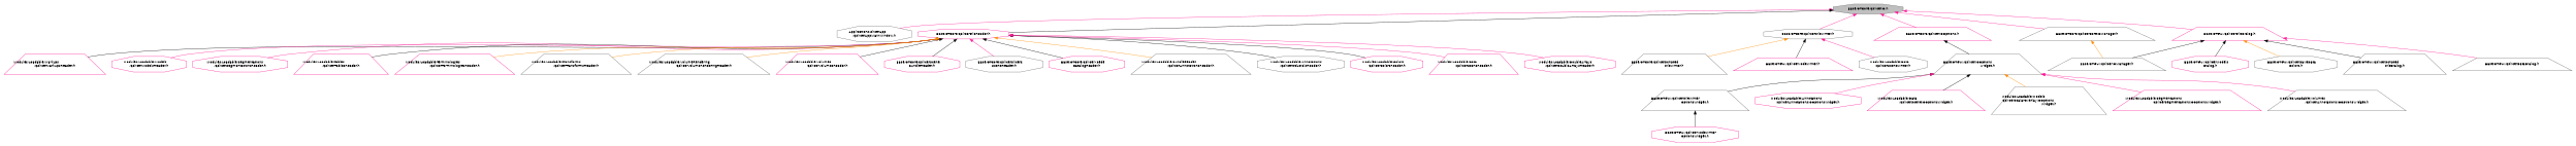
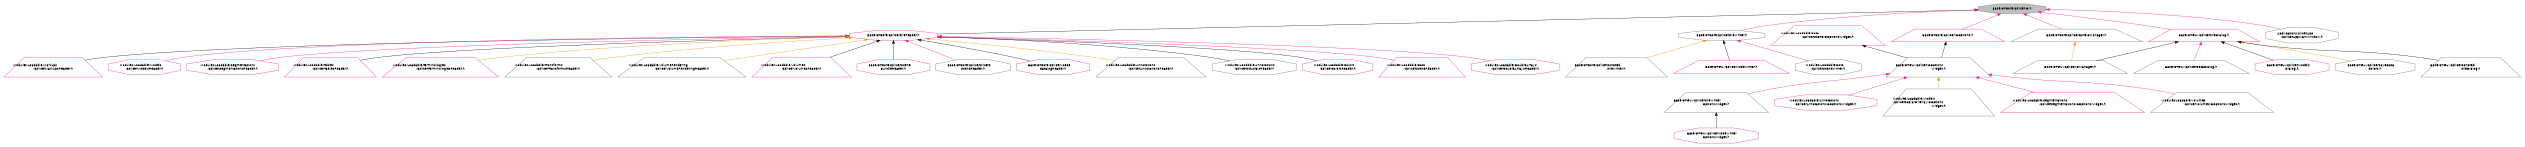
  digraph {
    node [color=deeppink fontname=Helvetica fontsize=10 shape=trapezium]
    edge [color=deeppink dir=back fontname=Helvetica fontsize=10 labelfontname=Helvetica labelfontsize=10 style=solid]
    n1 [color=gray40 fillcolor=grey75 fontcolor=black height=0.2 label="Base/QTCore/qSlicerIO.h" shape=octagon style=filled width=0.4]
    n2 [color=gray40 height=0.2 label="Applications/SlicerApp\l/qSlicerAppMainWindow.h" shape=octagon width=0.4]
    n3 [color=gray40 height=0.2 label="Base/QTCore/qSlicerCoreIOManager.h" width=0.4]
    n4 [height=0.2 label="Base/QTCore/qSlicerFileReader.h" shape=octagon width=0.4]
    n5 [color=gray40 height=0.2 label="Base/QTCore/qSlicerFileWriter.h" shape=octagon width=0.4]
    n6 [height=0.2 label="Base/QTCore/qSlicerIOOptions.h" width=0.4]
    n7 [height=0.2 label="Base/QTGUI/qSlicerFileDialog.h" width=0.4]
    n8 [color=gray40 height=0.2 label="Base/QTGUI/qSlicerIOManager.h" width=0.4]
    n9 [height=0.2 label="Base/QTCore/qSlicerScene\lBundleReader.h" shape=octagon width=0.4]
    n10 [color=gray40 height=0.2 label="Base/QTCore/qSlicerSlicer2\lSceneReader.h" shape=octagon width=0.4]
    n11 [height=0.2 label="Base/QTCore/qSlicerXcede\lCatalogReader.h" shape=octagon width=0.4]
-   n12 [color=gray40 height=0.2 label="Modules/Loadable/BundleReader\l/qSlicerAnnotationsReader.h" width=0.4]
+   n12 [color=gray40 height=0.2 label="Modules/Loadable/Annotations\l/qSlicerAnnotationsReader.h" width=0.4]
    n13 [color=gray40 height=0.2 label="Modules/Loadable/Annotations\l/qSlicerFiducialsReader.h" shape=octagon width=0.4]
    n14 [height=0.2 label="Modules/Loadable/Colors\l/qSlicerColorsReader.h" shape=octagon width=0.4]
    n15 [height=0.2 label="Modules/Loadable/Data\l/qSlicerSceneReader.h" width=0.4]
    n16 [height=0.2 label="Modules/Loadable/DoubleArrays\l/qSlicerDoubleArraysReader.h" shape=octagon width=0.4]
    n17 [height=0.2 label="Modules/Loadable/Markups\l/qSlicerMarkupsReader.h" width=0.4]
    n18 [height=0.2 label="Modules/Loadable/Models\l/qSlicerModelsReader.h" shape=octagon width=0.4]
    n19 [height=0.2 label="Modules/Loadable/Segmentations\l/qSlicerSegmentationsReader.h" shape=octagon width=0.4]
    n20 [height=0.2 label="Modules/Loadable/Tables\l/qSlicerTablesReader.h" width=0.4]
    n21 [height=0.2 label="Modules/Loadable/Terminologies\l/qSlicerTerminologiesReader.h" width=0.4]
    n22 [color=gray40 height=0.2 label="Modules/Loadable/Transforms\l/qSlicerTransformsReader.h" width=0.4]
    n23 [color=gray40 height=0.2 label="Modules/Loadable/VolumeRendering\l/qSlicerVolumeRenderingReader.h" width=0.4]
    n24 [height=0.2 label="Modules/Loadable/Volumes\l/qSlicerVolumesReader.h" width=0.4]
    n25 [color=gray40 height=0.2 label="Base/QTCore/qSlicerScripted\lFileWriter.h" width=0.4]
    n26 [height=0.2 label="Base/QTGUI/qSlicerNodeWriter.h" width=0.4]
    n27 [color=gray40 height=0.2 label="Modules/Loadable/Data\l/qSlicerSceneWriter.h" shape=octagon width=0.4]
    n28 [color=gray40 height=0.2 label="Base/QTGUI/qSlicerIOOptions\lWidget.h" width=0.4]
    n29 [color=gray40 height=0.2 label="Base/QTGUI/qSlicerDataDialog.h" width=0.4]
    n30 [height=0.2 label="Base/QTGUI/qSlicerModels\lDialog.h" shape=octagon width=0.4]
    n31 [color=gray40 height=0.2 label="Base/QTGUI/qSlicerSaveData\lColors.h" shape=octagon width=0.4]
    n32 [color=gray40 height=0.2 label="Base/QTGUI/qSlicerScripted\lFileDialog.h" width=0.4]
    n33 [color=gray40 height=0.2 label="Base/QTGUI/qSlicerFileWriter\lOptionsWidget.h" width=0.4]
    n34 [height=0.2 label="Modules/Loadable/Annotations\l/qSlicerAnnotationsIOOptionsWidget.h" shape=octagon width=0.4]
    n35 [height=0.2 label="Modules/Loadable/Data\l/qSlicerSceneIOOptionsWidget.h" width=0.4]
    n36 [color=gray40 height=0.2 label="Modules/Loadable/Models\l/qSlicerScalarOverlayIOOptions\lWidget.h" width=0.4]
    n37 [height=0.2 label="Modules/Loadable/Segmentations\l/qSlicerSegmentationsIOOptionsWidget.h" width=0.4]
-   n38 [color=gray40 height=0.2 label="Modules/Loadable/Volumes\l/qSlicerAnnotationsIOOptionsWidget.h" width=0.4]
+   n38 [color=gray40 height=0.2 label="Modules/Loadable/Volumes\l/qSlicerVolumesIOOptionsWidget.h" width=0.4]
    n39 [height=0.2 label="Base/QTGUI/qSlicerNodeWriter\lOptionsWidget.h" shape=octagon width=0.4]
    n1 -> n2
    n1 -> n3
    n1 -> n4 [color=black]
    n1 -> n5
    n1 -> n6
    n1 -> n7
    n3 -> n8 [color=darkorange]
    n4 -> n9 [color=black]
    n4 -> n10
    n4 -> n11 [color=black]
    n4 -> n12 [color=darkorange]
    n4 -> n13 [color=black]
    n4 -> n14 [color=black]
    n4 -> n15
    n4 -> n16
    n4 -> n17 [color=black]
    n4 -> n18
    n4 -> n19
    n4 -> n20 [color=black]
    n4 -> n21 [color=darkorange]
    n4 -> n22 [color=darkorange]
    n4 -> n23 [color=darkorange]
    n4 -> n24 [color=black]
    n5 -> n25 [color=darkorange]
    n5 -> n26 [color=black]
    n5 -> n27
    n6 -> n28 [color=black]
    n7 -> n8 [color=black]
    n7 -> n29
    n7 -> n30 [color=black]
    n7 -> n31 [color=darkorange]
    n7 -> n32 [color=black]
-   n28 -> n33 [color=black]
+   n28 -> n33
    n28 -> n34
-   n28 -> n35 [color=black]
+   n35 -> n28 [color=black]
    n28 -> n36 [color=darkorange]
    n28 -> n37
    n28 -> n38
    n33 -> n39 [color=black]
  }
